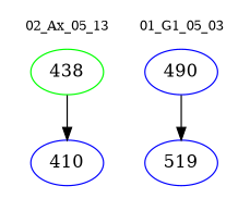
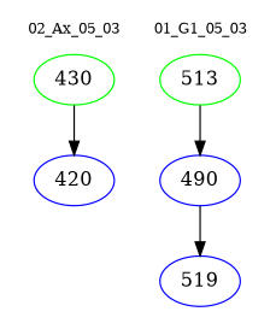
  digraph {
    node [color=blue]
    edge [color=black]
-   n1 [color=green label=438]
-   n2 [label=410]
+   n1 [color=green label=430]
+   n2 [label=420]
+   n3 [color=green label=513]
    n4 [label=490]
    n5 [label=519]
    subgraph cluster_1 {
      color=white
      fontsize=10
-     label="02_Ax_05_13"
+     label="02_Ax_05_03"
      n1
      n2
    }
    subgraph cluster_2 {
      color=white
      fontsize=10
      label="01_G1_05_03"
+     n3
      n4
      n5
    }
    n1 -> n2
+   n3 -> n4
    n4 -> n5
  }
